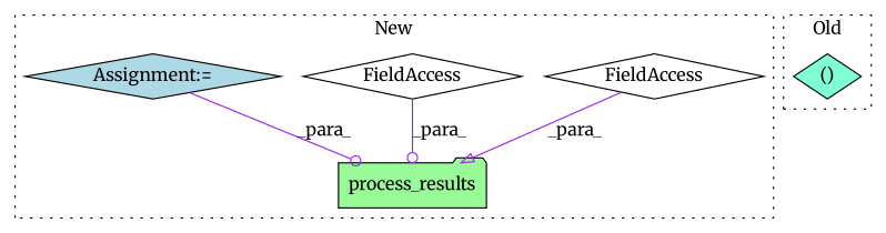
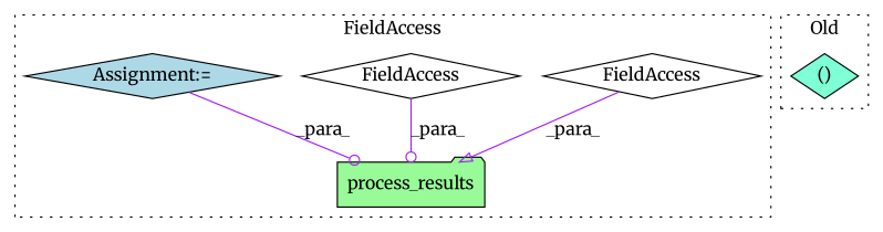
  digraph {
    fontname=Merriweather
    node [a=22 shape=diamond style=filled fillcolor=white fontname=Merriweather]
    edge [color=purple arrowhead=odot fontname=Merriweather]
    n1 [a=32 l="16,1" label=process_results s="18840,18909" shape=folder fillcolor=palegreen]
    n2 [l=12 label=FieldAccess s=18872]
    n3 [l=7 label=FieldAccess s=18885]
    n4 [a=7 l=1 label="Assignment:=" s=18741 fillcolor=lightblue]
    n5 [a=106 l=20 label="()" s=17125 fillcolor=aquamarine]
    subgraph cluster_1 {
-     label=New
+     label=FieldAccess
      style=dotted
      n1
      n2
      n3
      n4
    }
    subgraph cluster_2 {
      label=Old
      style=dotted
      n5
    }
    n2 -> n1 [label=_para_ arrowhead=onormal]
    n3 -> n1 [label=_para_]
    n4 -> n1 [label=_para_]
  }
